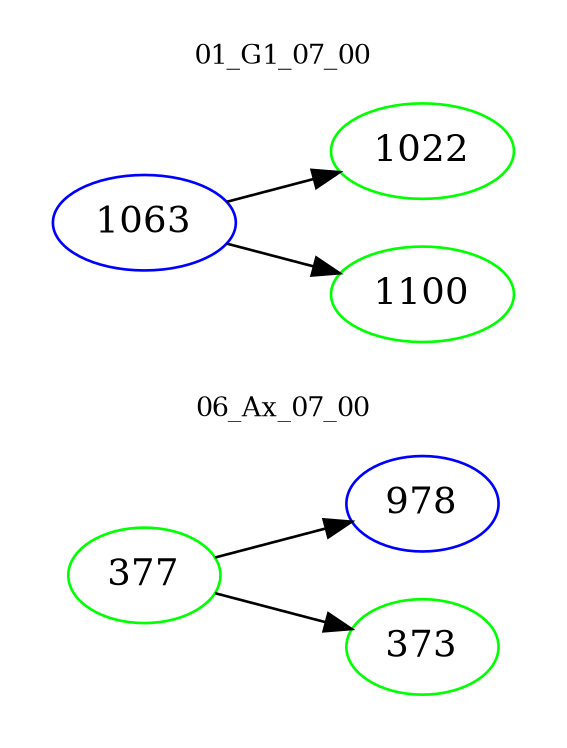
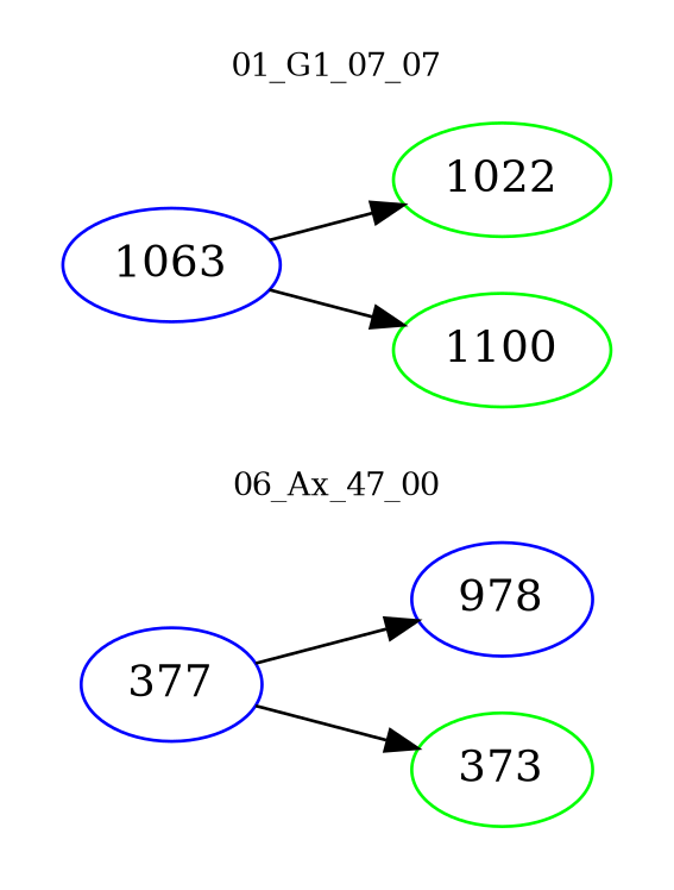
  digraph {
    rankdir=LR
    node [color=blue]
    edge [color=black]
-   n1 [color=green label=377]
+   n1 [label=377]
    n2 [color=green label=373]
    n3 [label=978]
    n4 [label=1063]
    n5 [color=green label=1100]
    n6 [color=green label=1022]
    subgraph cluster_1 {
      color=white
      fontsize=10
-     label="06_Ax_07_00"
+     label="06_Ax_47_00"
      n1
      n2
      n3
    }
    subgraph cluster_2 {
      color=white
      fontsize=10
-     label="01_G1_07_00"
+     label="01_G1_07_07"
      n4
      n5
      n6
    }
    n1 -> n2
    n1 -> n3
    n4 -> n5
    n4 -> n6
  }
